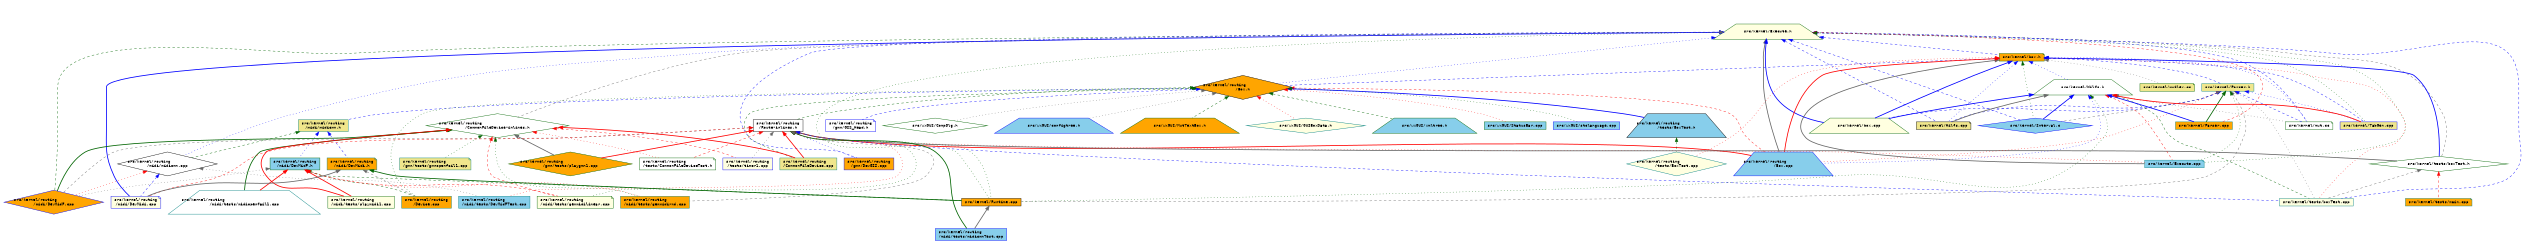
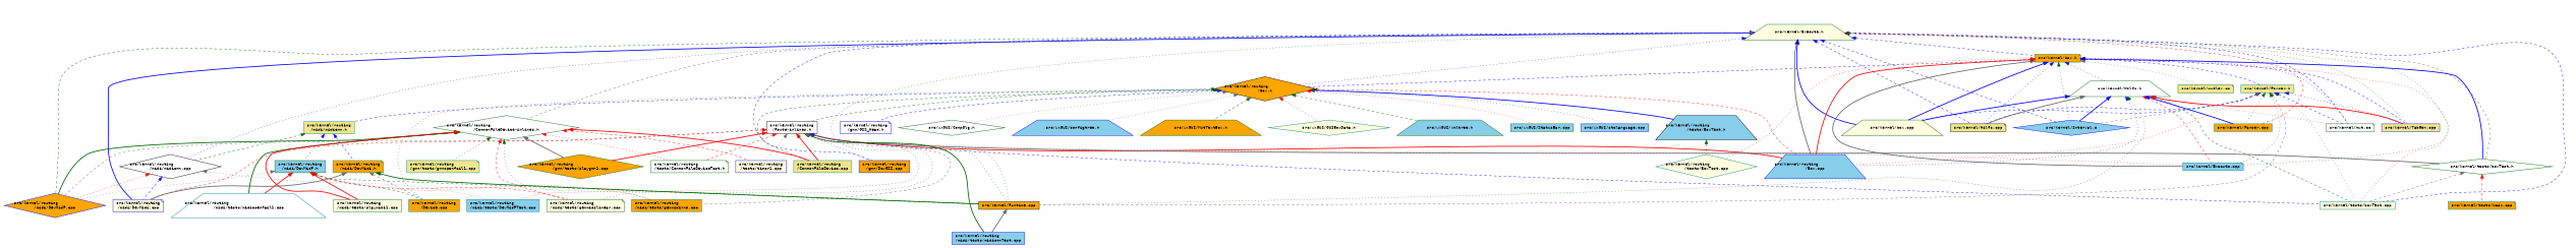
  digraph {
    fontname="DejaVu Sans Mono"
    node [color=darkgreen fillcolor=orange fontname="DejaVu Sans Mono" fontsize=10 shape=box style=filled]
    edge [color=blue dir=back fontname="DejaVu Sans Mono" fontsize=10 labelfontname=Sans labelfontsize=10 style=dashed]
    n1 [fillcolor=lightyellow fontcolor=black height=0.2 label="src/kernel/Execute.h" shape=trapezium width=0.4]
    n2 [color=black height=0.2 label="src/kernel/routing\l/Box.h" shape=diamond width=0.4]
    n3 [color=blue height=0.2 label="src/kernel/routing\l/midi/DevMidF.cpp" shape=diamond width=0.4]
    n4 [color=black height=0.2 label="src/kernel/Runtime.cpp" width=0.4]
    n5 [color=blue fillcolor=lightyellow height=0.2 label="src/kernel/routing\l/midi/DevMidi.cpp" shape=note width=0.4]
    n6 [color=black fillcolor=white height=0.2 label="src/kernel/routing\l/midi/midicmn.cpp" shape=diamond width=0.4]
    n7 [color=teal fillcolor=skyblue height=0.2 label="src/kernel/Execute.cpp" shape=note width=0.4]
    n8 [color=blue fillcolor=skyblue height=0.2 label="src/kernel/routing\l/Box.cpp" shape=trapezium width=0.4]
    n9 [color=blue height=0.2 label="src/kernel/routing\l/gmn/DevGIS.cpp" width=0.4]
    n10 [fillcolor=white height=0.2 label="src/kernel/tests/boxTest.h" shape=diamond width=0.4]
    n11 [color=teal fillcolor=lightyellow height=0.2 label="src/kernel/tests/boxTest.cpp" width=0.4]
    n12 [height=0.2 label="src/kernel/box.h" shape=note width=0.4]
    n13 [fillcolor=lightyellow height=0.2 label="src/kernel/box.cpp" shape=trapezium width=0.4]
    n14 [color=black fillcolor=khaki height=0.2 label="src/kernel/Hilfs.cpp" shape=note width=0.4]
    n15 [color=blue fillcolor=skyblue height=0.2 label="src/kernel/Interval.c" shape=diamond width=0.4]
    n16 [fillcolor=white height=0.2 label="src/kernel/mut.cc" shape=note width=0.4]
    n17 [color=teal height=0.2 label="src/kernel/Parser.cpp" width=0.4]
    n18 [color=blue fillcolor=khaki height=0.2 label="src/kernel/TabGen.cpp" width=0.4]
    n19 [fillcolor=white height=0.2 label="src/kernel/routing\l/CommonFileDevice-inlines.h" shape=diamond width=0.4]
    n20 [color=teal fillcolor=khaki height=0.2 label="src/kernel/routing\l/midi/midicmn.h" width=0.4]
    n21 [color=teal height=0.2 label="src/kernel/routing\l/Device.cpp" width=0.4]
    n22 [color=black fillcolor=white height=0.2 label="src/kernel/routing\l/Route-inlines.h" width=0.4]
    n23 [color=teal fillcolor=khaki height=0.2 label="src/kernel/routing\l/CommonFileDevice.cpp" width=0.4]
    n24 [color=blue fillcolor=white height=0.2 label="src/kernel/routing\l/gmn/GIS_Head.h" shape=note width=0.4]
    n25 [color=black fillcolor=skyblue height=0.2 label="src/kernel/routing\l/tests/BoxTest.h" shape=trapezium width=0.4]
    n26 [fillcolor=white height=0.2 label="src/wxGUI/CompDlg.h" shape=diamond width=0.4]
    n27 [color=blue fillcolor=skyblue height=0.2 label="src/wxGUI/configtree.h" shape=trapezium width=0.4]
    n28 [height=0.2 label="src/wxGUI/MutTextBox.h" shape=trapezium width=0.4]
    n29 [color=teal fillcolor=lightyellow height=0.2 label="src/wxGUI/GUIBoxData.h" shape=diamond width=0.4]
    n30 [fillcolor=skyblue height=0.2 label="src/wxGUI/xmltree.h" shape=trapezium width=0.4]
    n31 [fillcolor=skyblue height=0.2 label="src/wxGUI/StatusBar.cpp" width=0.4]
    n32 [color=blue fillcolor=skyblue height=0.2 label="src/wxGUI/stclanguage.cpp" width=0.4]
    n33 [color=blue fillcolor=skyblue height=0.2 label="src/kernel/routing\l/midi/tests/midicmnTest.cpp" width=0.4]
    n34 [color=teal fillcolor=skyblue height=0.2 label="src/kernel/routing\l/midi/tests/DevMidFTest.cpp" width=0.4]
    n35 [color=teal height=0.2 label="src/kernel/tests/main.cpp" shape=note width=0.4]
    n36 [color=teal fillcolor=lightyellow height=0.2 label="src/kernel/routing\l/tests/BoxTest.cpp" shape=diamond width=0.4]
    n37 [color=teal fillcolor=khaki height=0.2 label="src/kernel/Parser.h" width=0.4]
    n38 [fillcolor=white height=0.2 label="src/kernel/Hilfs.h" shape=trapezium width=0.4]
    n39 [fillcolor=khaki height=0.2 label="src/kernel/mutlex.cc" shape=note width=0.4]
    n40 [fillcolor=lightyellow height=0.2 label="src/kernel/routing\l/midi/tests/genmidilinear.cpp" shape=note width=0.4]
    n41 [color=teal height=0.2 label="src/kernel/routing\l/midi/tests/genmidirnd.cpp" width=0.4]
    n42 [color=teal fillcolor=white height=0.2 label="src/kernel/routing\l/midi/tests/midiopenfail1.cpp" shape=trapezium width=0.4]
    n43 [fillcolor=lightyellow height=0.2 label="src/kernel/routing\l/midi/tests/playmidi1.cpp" width=0.4]
    n44 [height=0.2 label="src/kernel/routing\l/gmn/tests/playgmn1.cpp" shape=diamond width=0.4]
    n45 [fillcolor=white height=0.2 label="src/kernel/routing\l/tests/CommonFileDeviceTest.h" shape=note width=0.4]
    n46 [color=blue fillcolor=lightyellow height=0.2 label="src/kernel/routing\l/tests/timer1.cpp" width=0.4]
    n47 [color=teal fillcolor=khaki height=0.2 label="src/kernel/routing\l/gmn/tests/gmnopenfail1.cpp" shape=note width=0.4]
    n48 [fillcolor=skyblue height=0.2 label="src/kernel/routing\l/midi/DevMidF.h" width=0.4]
    n49 [color=teal height=0.2 label="src/kernel/routing\l/midi/DevMidi.h" shape=note width=0.4]
    n1 -> n2 [style=dotted]
    n1 -> n3 [color=darkgreen]
    n1 -> n4 [color=darkgreen style=dotted]
    n1 -> n5 [style=bold]
    n1 -> n6 [style=dotted]
    n1 -> n7 [color=darkgreen style=dotted]
    n1 -> n8 [color=gray40 style=bold]
    n1 -> n9
    n1 -> n10 [color=gray40]
    n1 -> n11
    n1 -> n12
    n1 -> n13 [style=bold]
    n1 -> n14
    n1 -> n15
    n1 -> n16
    n1 -> n17 [color=red]
    n1 -> n18 [color=darkgreen style=dotted]
    n1 -> n19 [color=gray40]
    n2 -> n8 [color=red]
    n2 -> n20
    n2 -> n21 [color=darkgreen style=dotted]
    n2 -> n22 [color=darkgreen]
    n2 -> n23 [color=darkgreen]
    n2 -> n24
    n2 -> n25 [style=bold]
    n2 -> n26 [color=gray40 style=dotted]
    n2 -> n27 [color=gray40 style=dotted]
    n2 -> n28 [color=darkgreen]
    n2 -> n29 [color=red style=dotted]
    n2 -> n30 [color=darkgreen]
    n2 -> n31 [color=red style=dotted]
    n2 -> n32 [color=darkgreen style=dotted]
    n4 -> n33 [color=gray40 style=bold]
    n6 -> n3 [color=red style=dotted]
    n6 -> n5
    n6 -> n34 [color=gray40 style=dotted]
    n10 -> n11 [color=gray40]
    n10 -> n35 [color=red]
    n12 -> n2
    n12 -> n7 [color=gray40 style=bold]
    n12 -> n8 [color=red style=bold]
    n12 -> n10 [style=bold]
    n12 -> n11 [color=red style=dotted]
    n12 -> n13 [style=bold]
    n12 -> n14 [style=dotted]
    n12 -> n15 [color=darkgreen style=dotted]
    n12 -> n16 [style=dotted]
    n12 -> n18
    n12 -> n36 [color=red style=dotted]
    n12 -> n37
    n12 -> n38 [style=dotted]
    n12 -> n39 [color=gray40 style=dotted]
    n19 -> n3 [color=darkgreen style=bold]
    n19 -> n23 [color=red style=bold]
    n19 -> n40 [color=red]
    n19 -> n41 [color=darkgreen style=dotted]
    n19 -> n42 [color=darkgreen style=bold]
    n19 -> n43 [color=red style=bold]
    n19 -> n44 [color=gray40 style=bold]
    n19 -> n45 [color=red style=dotted]
    n19 -> n46 [color=red]
    n19 -> n47 [color=darkgreen style=dotted]
    n20 -> n6 [color=darkgreen]
    n20 -> n48 [style=dotted]
    n20 -> n49
    n22 -> n3 [color=gray40]
    n22 -> n4 [color=darkgreen style=dotted]
    n22 -> n5 [color=red]
    n22 -> n7 [color=red style=dotted]
    n22 -> n8 [color=red style=bold]
    n22 -> n9 [style=dotted]
    n22 -> n10 [color=gray40 style=bold]
    n22 -> n11
    n22 -> n23 [color=red style=bold]
    n22 -> n33 [color=darkgreen style=bold]
    n22 -> n34 [color=red style=dotted]
    n22 -> n40 [color=darkgreen style=dotted]
    n22 -> n41 [color=gray40]
    n22 -> n44 [color=red style=bold]
    n22 -> n45 [color=red]
    n22 -> n46 [color=gray40 style=dotted]
    n25 -> n36 [color=darkgreen]
    n37 -> n4 [color=gray40]
    n37 -> n7 [color=darkgreen style=dotted]
    n37 -> n8 [color=red style=dotted]
    n37 -> n11 [color=gray40 style=dotted]
    n37 -> n13
    n37 -> n14
    n37 -> n15 [color=gray40]
    n37 -> n16
-   n37 -> n17 [color=darkgreen style=bold]
+   n37 -> n17 [color=darkgreen style=dotted]
    n37 -> n18 [style=dotted]
    n38 -> n4 [color=darkgreen style=dotted]
    n38 -> n7 [color=red]
    n38 -> n8 [style=dotted]
    n38 -> n11 [color=darkgreen]
    n38 -> n13 [style=bold]
    n38 -> n14 [color=gray40 style=bold]
    n38 -> n15 [style=bold]
    n38 -> n16 [color=gray40 style=dotted]
    n38 -> n17 [style=bold]
    n38 -> n18 [color=red style=bold]
    n48 -> n3 [color=gray40 style=dotted]
    n48 -> n4 [color=darkgreen]
    n48 -> n21 [color=darkgreen]
    n48 -> n40 [color=red]
    n48 -> n41 [color=red style=dotted]
    n48 -> n42 [color=red style=bold]
    n48 -> n43 [color=red style=bold]
    n49 -> n4 [color=darkgreen style=bold]
    n49 -> n5 [color=gray40 style=bold]
    n49 -> n21 [color=gray40]
  }
